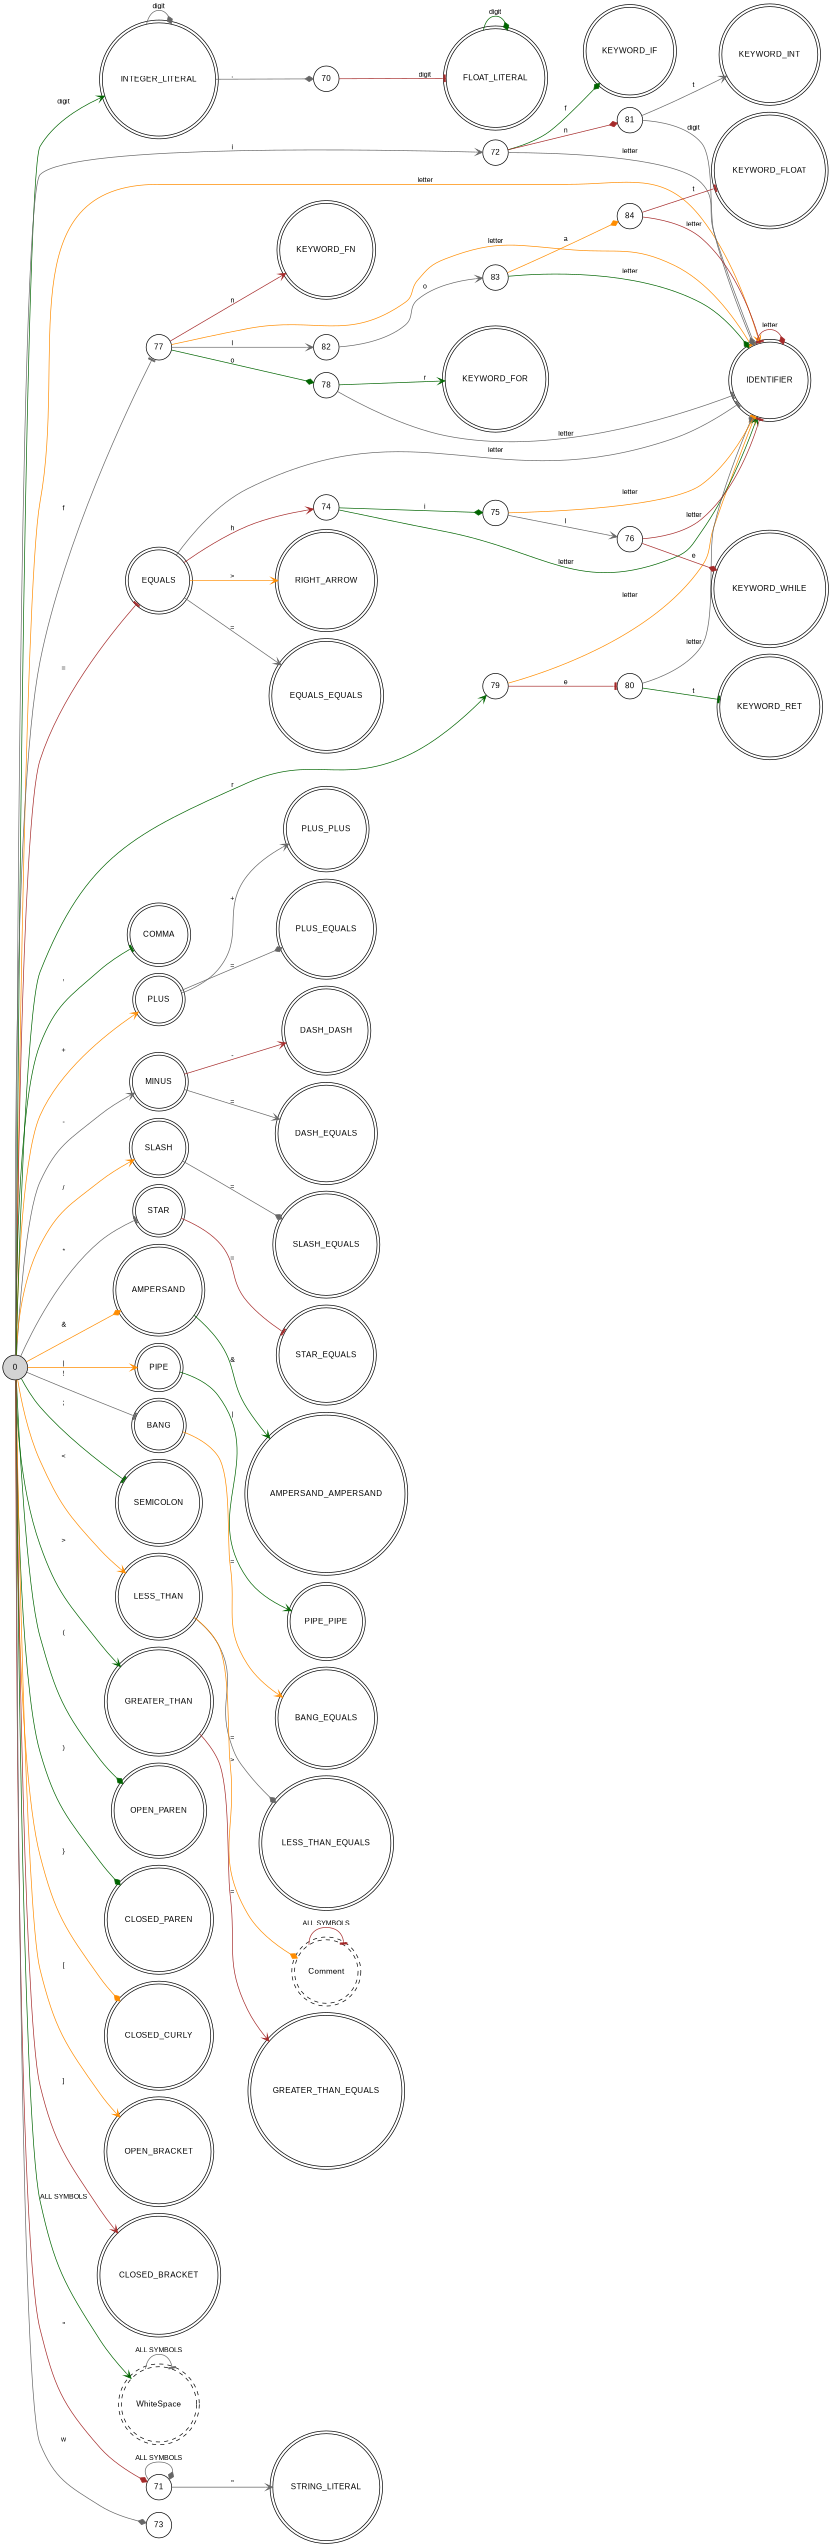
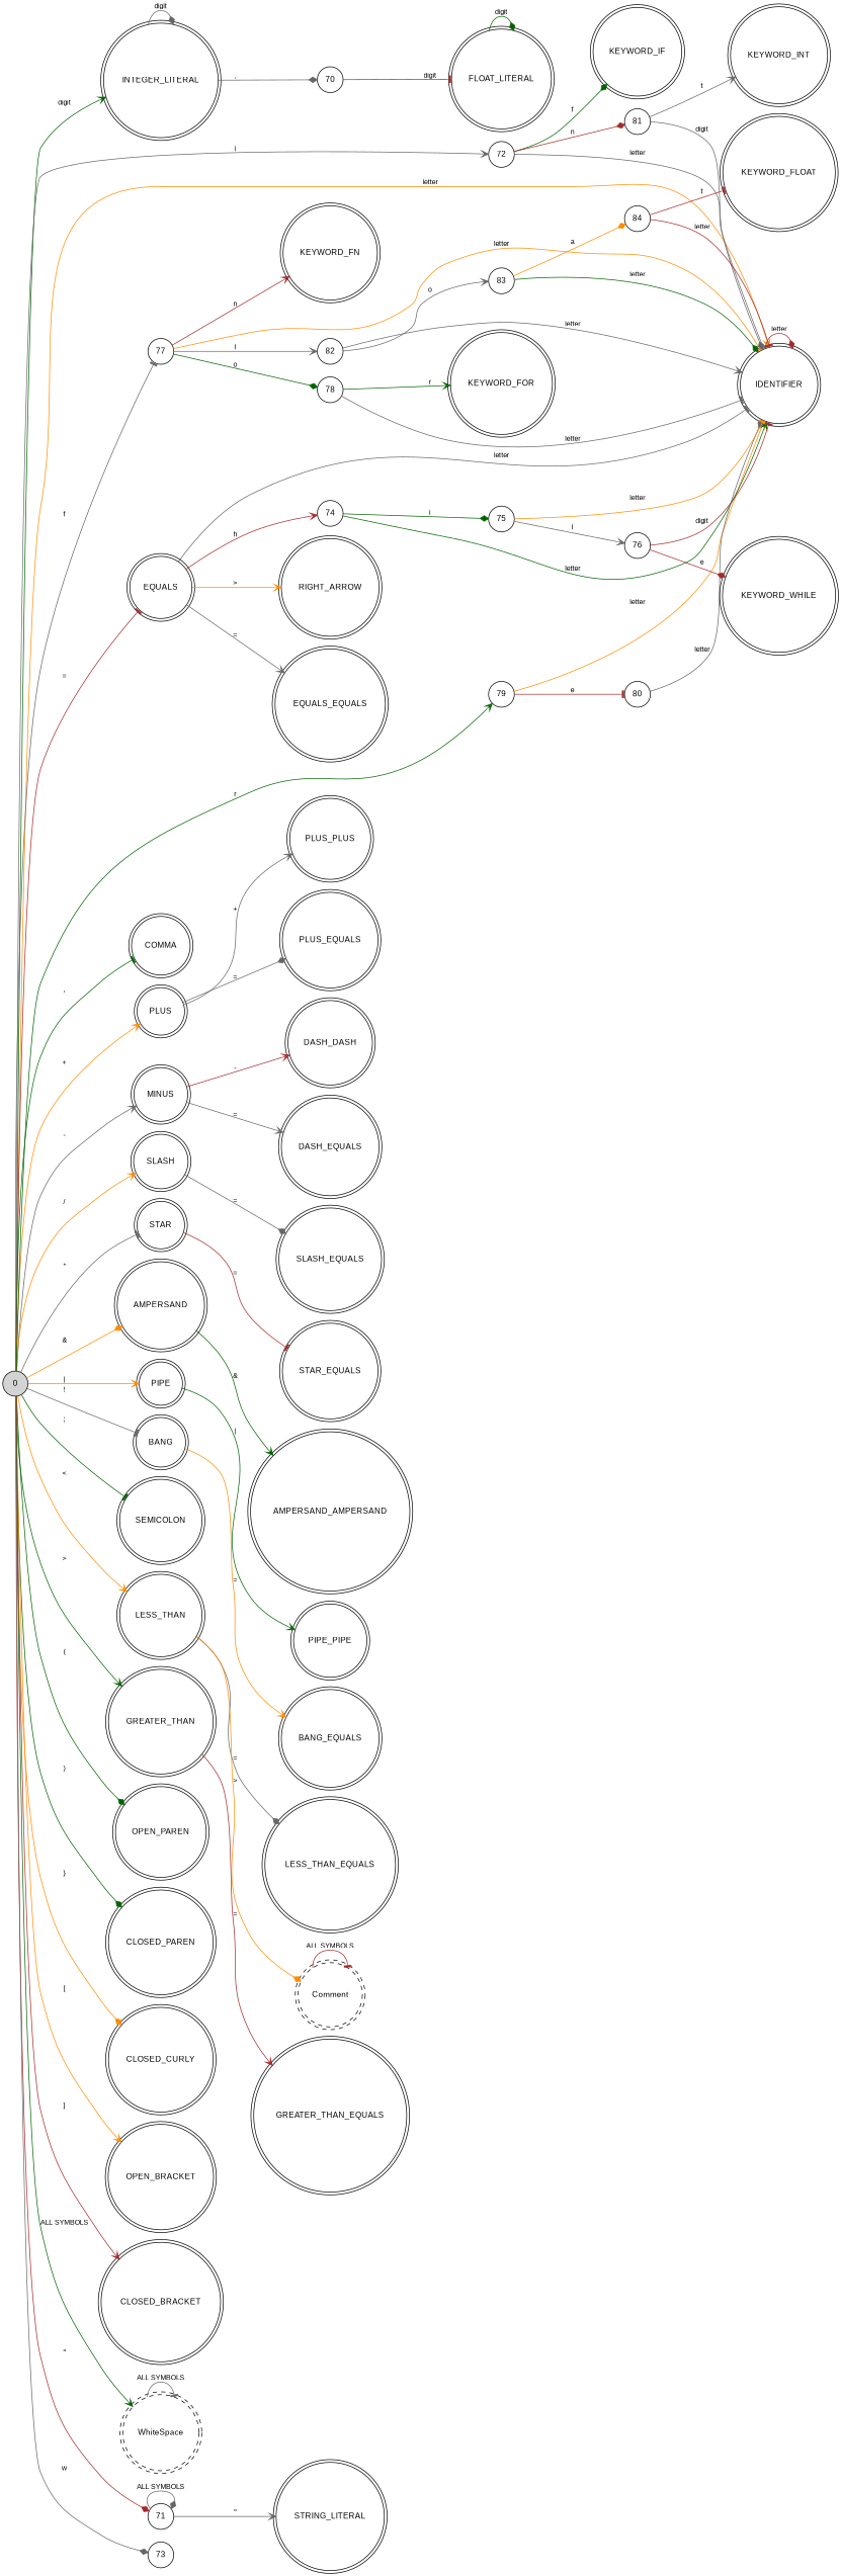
  digraph {
    rankdir=LR
    node [fontname=Arial fontsize=12 shape=doublecircle]
    edge [arrowhead=vee color=gray40 fontname=Arial fontsize=10]
    0 [fillcolor=lightgray shape=circle style=filled]
    n2 [label=INTEGER_LITERAL]
    n3 [label=IDENTIFIER]
    n4 [label=EQUALS]
    n5 [label=COMMA]
    n6 [label=PLUS]
    n7 [label=MINUS]
    n8 [label=SLASH]
    n9 [label=STAR]
    n10 [label=AMPERSAND]
    n11 [label=PIPE]
    n12 [label=BANG]
    n13 [label=SEMICOLON]
    n14 [label=LESS_THAN]
    n15 [label=GREATER_THAN]
    n16 [label=OPEN_PAREN]
    n17 [label=CLOSED_PAREN]
    n18 [label=CLOSED_CURLY]
    n19 [label=OPEN_BRACKET]
    n20 [label=CLOSED_BRACKET]
    n21 [label=WhiteSpace style=dashed]
    71 [shape=circle]
    72 [shape=circle]
    73 [shape=circle]
    77 [shape=circle]
    79 [shape=circle]
    70 [shape=circle]
    n28 [label=RIGHT_ARROW]
    n29 [label=EQUALS_EQUALS]
    74 [shape=circle]
    n31 [label=PLUS_PLUS]
    n32 [label=PLUS_EQUALS]
    n33 [label=DASH_DASH]
    n34 [label=DASH_EQUALS]
    n35 [label=SLASH_EQUALS]
    n36 [label=STAR_EQUALS]
    n37 [label=AMPERSAND_AMPERSAND]
    n38 [label=PIPE_PIPE]
    n39 [label=BANG_EQUALS]
    n40 [label=LESS_THAN_EQUALS]
    n41 [label=Comment style=dashed]
    n42 [label=GREATER_THAN_EQUALS]
    n43 [label=STRING_LITERAL]
    n44 [label=KEYWORD_IF]
    81 [shape=circle]
    n46 [label=KEYWORD_FN]
    78 [shape=circle]
    82 [shape=circle]
    80 [shape=circle]
    n50 [label=FLOAT_LITERAL]
    n51 [label=KEYWORD_WHILE]
    n52 [label=KEYWORD_FOR]
-   n53 [label=KEYWORD_RET]
    n54 [label=KEYWORD_INT]
    n55 [label=KEYWORD_FLOAT]
    75 [shape=circle]
    83 [shape=circle]
    76 [shape=circle]
    84 [shape=circle]
    0 -> n2 [color=darkgreen label=digit]
    0 -> n3 [color=darkorange label=letter]
    0 -> n4 [arrowhead=tee color=brown label="="]
    0 -> n5 [arrowhead=tee color=darkgreen label=","]
    0 -> n6 [color=darkorange label="+"]
    0 -> n7 [label="-"]
    0 -> n8 [color=darkorange label="/"]
    0 -> n9 [arrowhead=tee label="*"]
    0 -> n10 [arrowhead=diamond color=darkorange label="&"]
    0 -> n11 [color=darkorange label="|"]
    0 -> n12 [arrowhead=tee label="!"]
    0 -> n13 [arrowhead=tee color=darkgreen label=";"]
    0 -> n14 [color=darkorange label="<"]
    0 -> n15 [color=darkgreen label=">"]
    0 -> n16 [arrowhead=diamond color=darkgreen label="("]
    0 -> n17 [arrowhead=diamond color=darkgreen label=")"]
    0 -> n18 [arrowhead=diamond color=darkorange label="}"]
    0 -> n19 [color=darkorange label="["]
    0 -> n20 [color=brown label="]"]
    0 -> n21 [color=darkgreen label="ALL SYMBOLS"]
    0 -> 71 [arrowhead=diamond color=brown label="\""]
    0 -> 72 [label=i]
    0 -> 73 [arrowhead=diamond label=w]
    0 -> 77 [arrowhead=tee label=f]
    0 -> 79 [color=darkgreen label=r]
    n2 -> n2 [arrowhead=diamond label=digit]
    n2 -> 70 [arrowhead=diamond label="."]
    n3 -> n3 [arrowhead=diamond color=brown label=letter]
    n4 -> n3 [arrowhead=tee label=letter]
    n4 -> n28 [color=darkorange label=">"]
    n4 -> n29 [label="="]
    n4 -> 74 [color=brown label=h]
    n6 -> n31 [label="+"]
    n6 -> n32 [arrowhead=diamond label="="]
    n7 -> n33 [color=brown label="-"]
    n7 -> n34 [label="="]
    n8 -> n35 [arrowhead=diamond label="="]
    n9 -> n36 [arrowhead=tee color=brown label="="]
    n10 -> n37 [color=darkgreen label="&"]
    n11 -> n38 [color=darkgreen label="|"]
    n12 -> n39 [color=darkorange label="="]
    n14 -> n40 [arrowhead=diamond label="="]
    n14 -> n41 [arrowhead=diamond color=darkorange label=">"]
    n15 -> n42 [color=brown label="="]
    n21 -> n21 [arrowhead=tee label="ALL SYMBOLS"]
    71 -> 71 [arrowhead=diamond label="ALL SYMBOLS"]
    71 -> n43 [label="\""]
    72 -> n3 [arrowhead=tee label=letter]
    72 -> n44 [arrowhead=diamond color=darkgreen label=f]
    72 -> 81 [arrowhead=diamond color=brown label=n]
    77 -> n3 [arrowhead=tee color=darkorange label=letter]
    77 -> n46 [color=brown label=n]
    77 -> 78 [arrowhead=diamond color=darkgreen label=o]
    77 -> 82 [label=l]
    79 -> n3 [color=darkorange label=letter]
    79 -> 80 [arrowhead=tee color=brown label=e]
    70 -> n50 [arrowhead=tee color=brown label=digit]
    74 -> n3 [color=darkgreen label=letter]
    74 -> 75 [arrowhead=diamond color=darkgreen label=i]
    n41 -> n41 [arrowhead=tee color=brown label="ALL SYMBOLS"]
    81 -> n3 [arrowhead=diamond label=digit]
    81 -> n54 [label=t]
    78 -> n3 [arrowhead=tee label=letter]
    78 -> n52 [color=darkgreen label=r]
+   82 -> n3 [label=letter]
    82 -> 83 [label=o]
    80 -> n3 [arrowhead=diamond label=letter]
-   80 -> n53 [arrowhead=tee color=darkgreen label=t]
    n50 -> n50 [arrowhead=diamond color=darkgreen label=digit]
    75 -> n3 [arrowhead=tee color=darkorange label=letter]
    75 -> 76 [label=l]
    83 -> n3 [arrowhead=diamond color=darkgreen label=letter]
    83 -> 84 [arrowhead=diamond color=darkorange label=a]
-   76 -> n3 [arrowhead=tee color=brown label=letter]
+   76 -> n3 [arrowhead=tee color=brown label=digit]
    76 -> n51 [arrowhead=diamond color=brown label=e]
    84 -> n3 [arrowhead=tee color=brown label=letter]
    84 -> n55 [arrowhead=tee color=brown label=t]
  }
